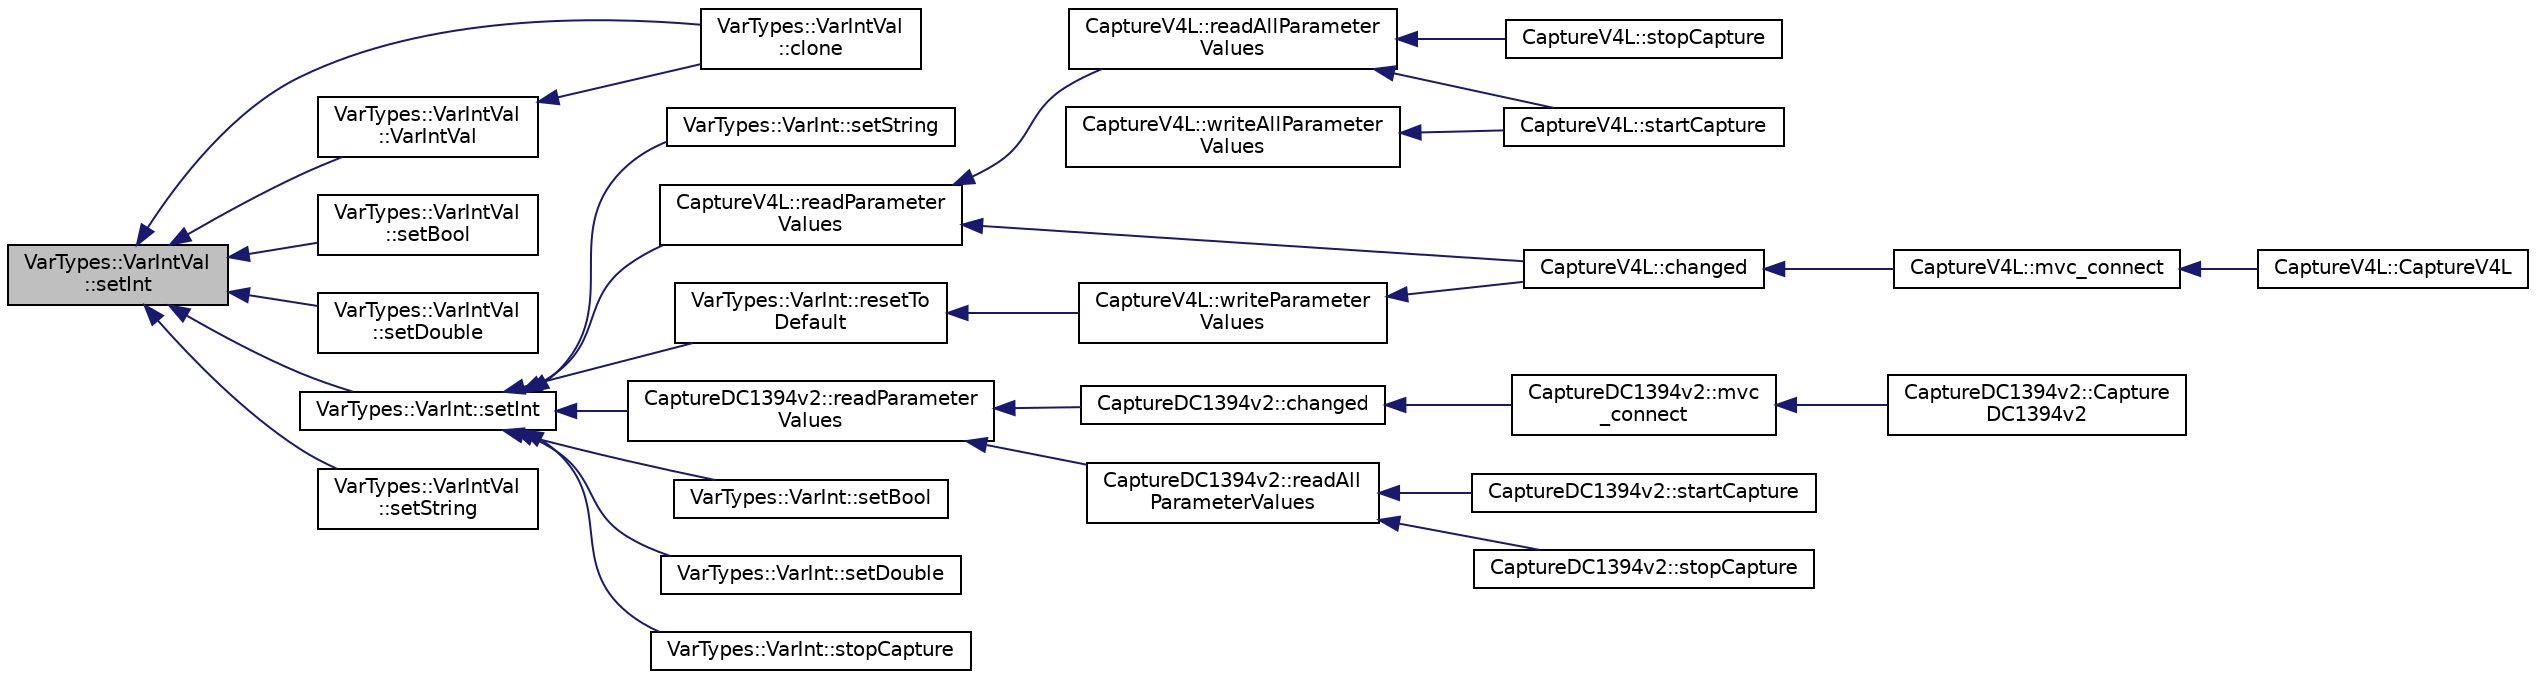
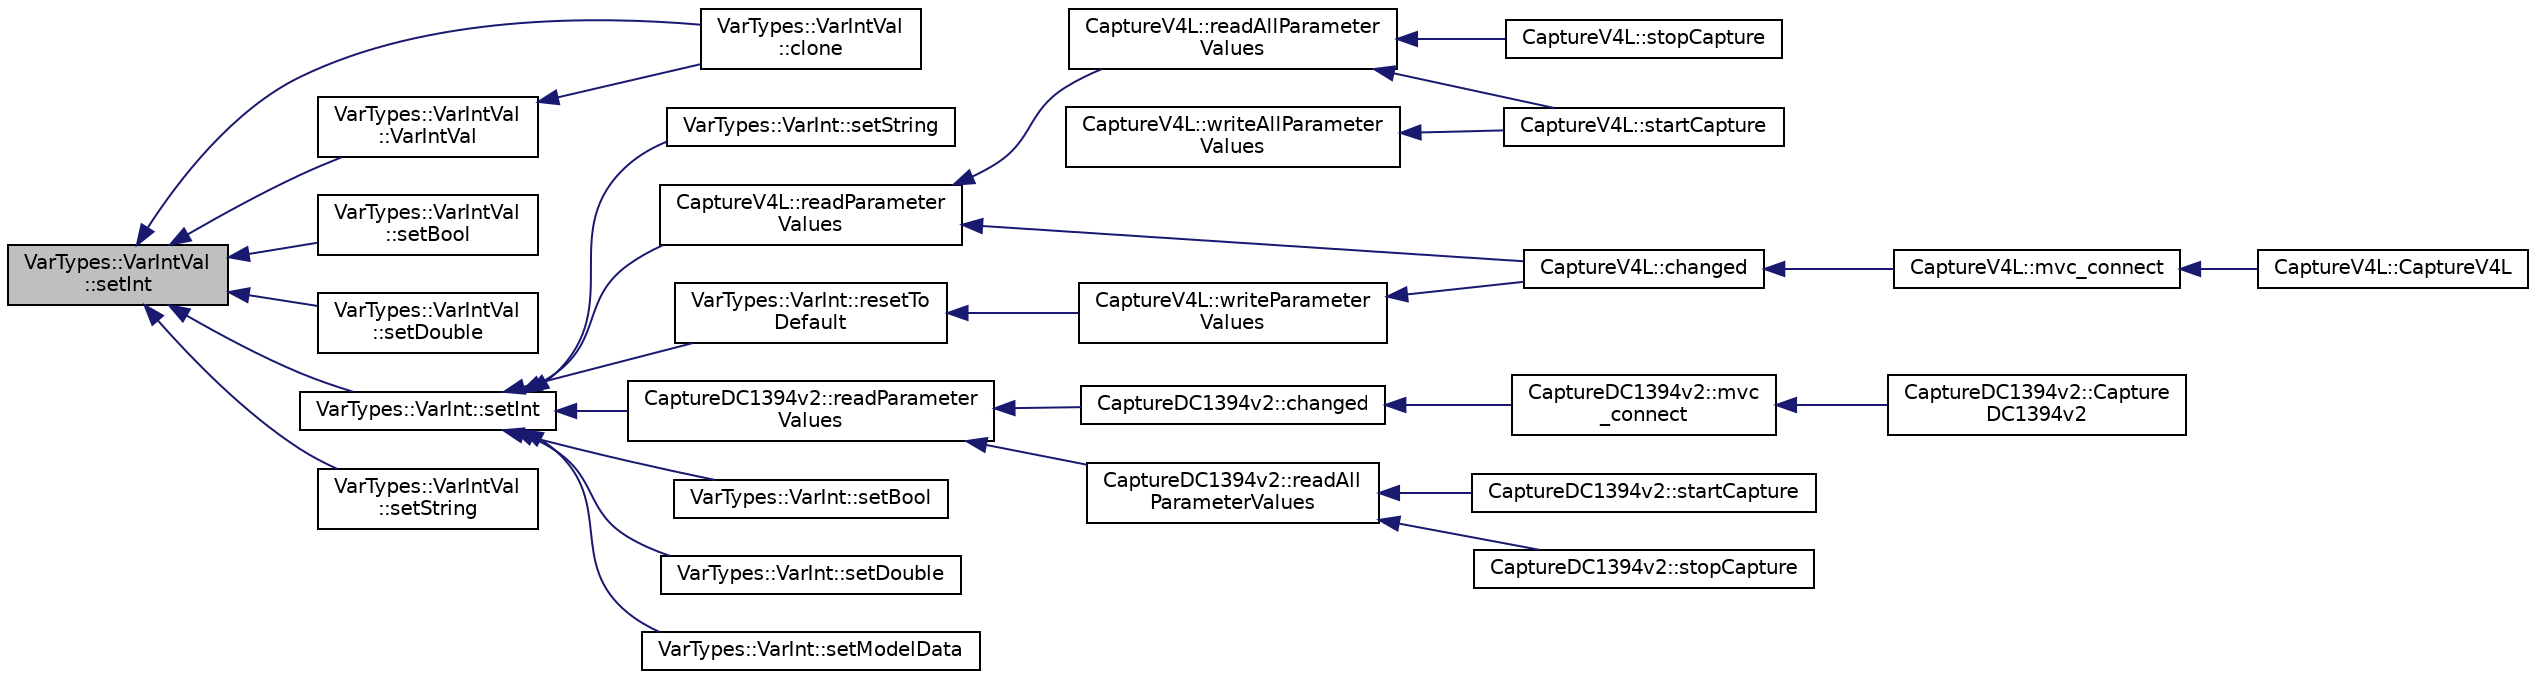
  digraph {
    rankdir=LR
    node [color=black fillcolor=white fontname=Helvetica fontsize=10 shape=record style=filled]
    edge [color=midnightblue dir=back fontname=Helvetica fontsize=10 labelfontname=Helvetica labelfontsize=10 style=solid]
    n1 [fillcolor=grey75 fontcolor=black height=0.2 label="VarTypes::VarIntVal\l::setInt" width=0.4]
    n2 [height=0.2 label="VarTypes::VarIntVal\l::clone" width=0.4]
    n3 [height=0.2 label="VarTypes::VarIntVal\l::setBool" width=0.4]
    n4 [height=0.2 label="VarTypes::VarIntVal\l::setDouble" width=0.4]
    n5 [height=0.2 label="VarTypes::VarInt::setInt" width=0.4]
    n6 [height=0.2 label="VarTypes::VarIntVal\l::setString" width=0.4]
    n7 [height=0.2 label="VarTypes::VarIntVal\l::VarIntVal" width=0.4]
    n8 [height=0.2 label="CaptureV4L::readParameter\lValues" width=0.4]
    n9 [height=0.2 label="CaptureDC1394v2::readParameter\lValues" width=0.4]
    n10 [height=0.2 label="VarTypes::VarInt::resetTo\lDefault" width=0.4]
    n11 [height=0.2 label="VarTypes::VarInt::setBool" width=0.4]
    n12 [height=0.2 label="VarTypes::VarInt::setDouble" width=0.4]
-   n13 [height=0.2 label="VarTypes::VarInt::stopCapture" width=0.4]
+   n13 [height=0.2 label="VarTypes::VarInt::setModelData" width=0.4]
    n14 [height=0.2 label="VarTypes::VarInt::setString" width=0.4]
    n15 [height=0.2 label="CaptureV4L::changed" width=0.4]
    n16 [height=0.2 label="CaptureV4L::readAllParameter\lValues" width=0.4]
    n17 [height=0.2 label="CaptureDC1394v2::changed" width=0.4]
    n18 [height=0.2 label="CaptureDC1394v2::readAll\lParameterValues" width=0.4]
    n19 [height=0.2 label="CaptureV4L::writeParameter\lValues" width=0.4]
    n20 [height=0.2 label="CaptureV4L::mvc_connect" width=0.4]
    n21 [height=0.2 label="CaptureV4L::startCapture" width=0.4]
    n22 [height=0.2 label="CaptureV4L::stopCapture" width=0.4]
    n23 [height=0.2 label="CaptureV4L::CaptureV4L" width=0.4]
    n24 [height=0.2 label="CaptureDC1394v2::mvc\l_connect" width=0.4]
    n25 [height=0.2 label="CaptureDC1394v2::startCapture" width=0.4]
    n26 [height=0.2 label="CaptureDC1394v2::stopCapture" width=0.4]
    n27 [height=0.2 label="CaptureDC1394v2::Capture\lDC1394v2" width=0.4]
    n28 [height=0.2 label="CaptureV4L::writeAllParameter\lValues" width=0.4]
    n1 -> n2
    n1 -> n3
    n1 -> n4
    n1 -> n5
    n1 -> n6
    n1 -> n7
    n5 -> n8
    n5 -> n9
    n5 -> n10
    n5 -> n11
    n5 -> n12
    n5 -> n13
    n5 -> n14
    n7 -> n2
    n8 -> n15
    n8 -> n16
    n9 -> n17
    n9 -> n18
    n10 -> n19
    n15 -> n20
    n16 -> n21
    n16 -> n22
    n17 -> n24
    n18 -> n25
    n18 -> n26
    n19 -> n15
    n20 -> n23
    n24 -> n27
    n28 -> n21
  }
